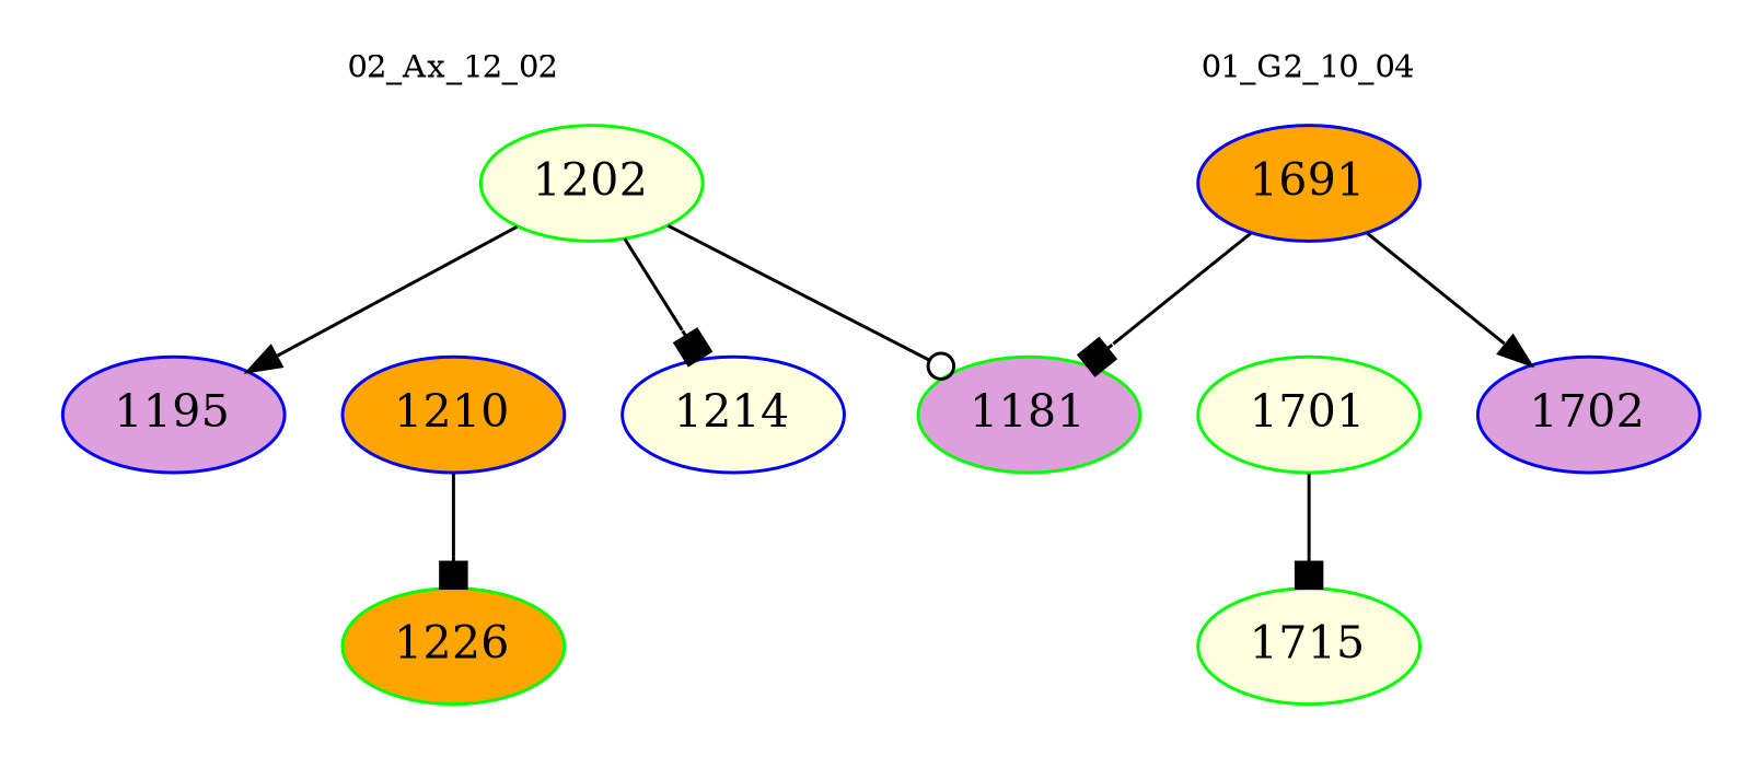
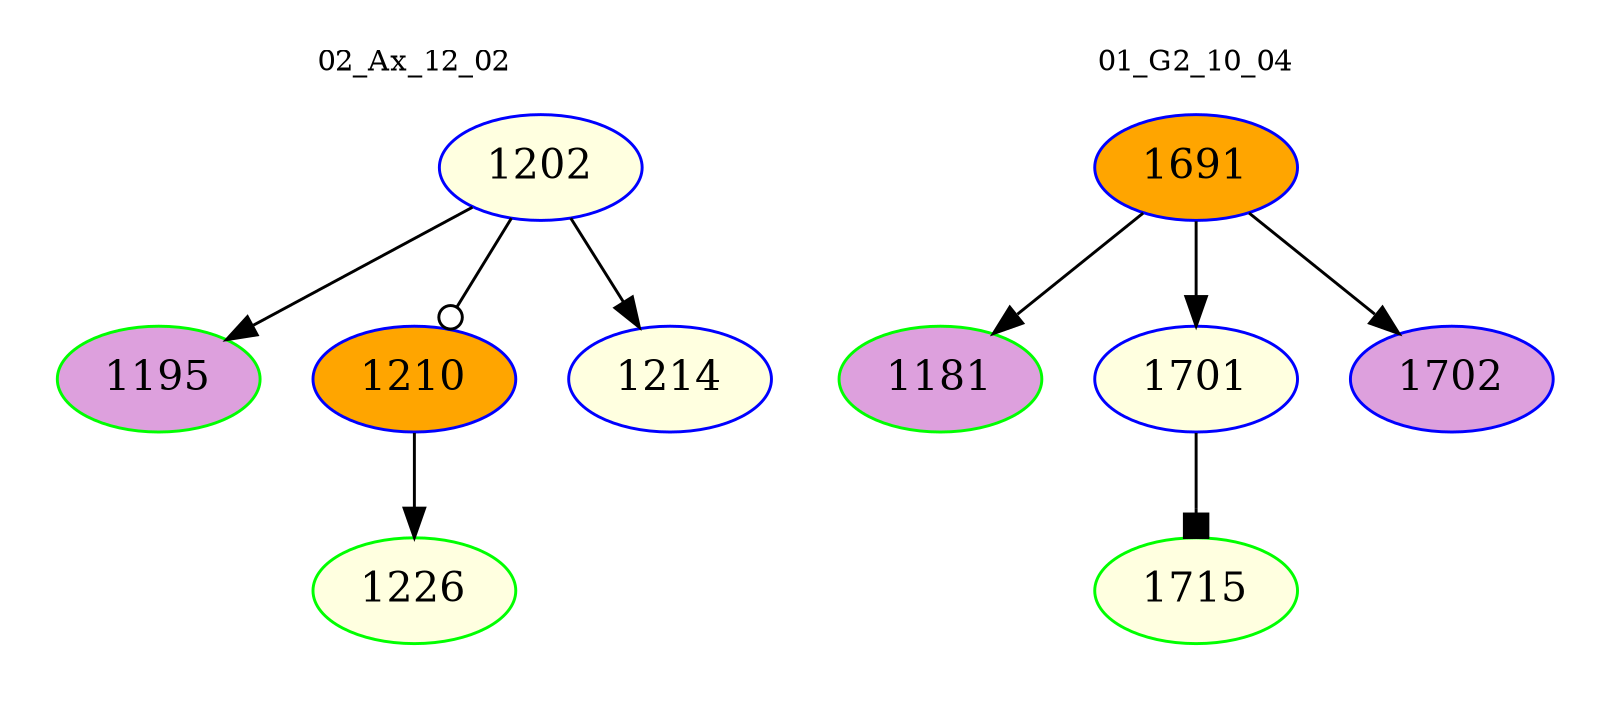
  digraph {
    node [color=blue fillcolor=lightyellow style=filled]
    edge [arrowhead=normal color=black]
-   n1 [color=green label=1202]
-   n2 [fillcolor=plum label=1195]
+   n1 [label=1202]
+   n2 [color=green fillcolor=plum label=1195]
    n3 [fillcolor=orange label=1210]
    n4 [label=1214]
-   n5 [color=green fillcolor=orange label=1226]
+   n5 [color=green label=1226]
    n6 [fillcolor=orange label=1691]
    n7 [color=green fillcolor=plum label=1181]
-   n8 [color=green label=1701]
+   n8 [label=1701]
    n9 [fillcolor=plum label=1702]
    n10 [color=green label=1715]
    subgraph cluster_1 {
      color=white
      fontsize=10
      label="02_Ax_12_02"
      n1
      n2
      n3
      n4
      n5
    }
    subgraph cluster_2 {
      color=white
      fontsize=10
      label="01_G2_10_04"
      n6
      n7
      n8
      n9
      n10
    }
    n1 -> n2
-   n1 -> n7 [arrowhead=odot]
-   n1 -> n4 [arrowhead=box]
-   n3 -> n5 [arrowhead=box]
-   n6 -> n7 [arrowhead=box]
+   n1 -> n3 [arrowhead=odot]
+   n1 -> n4
+   n3 -> n5
+   n6 -> n7
+   n6 -> n8
    n6 -> n9
    n8 -> n10 [arrowhead=box]
  }
